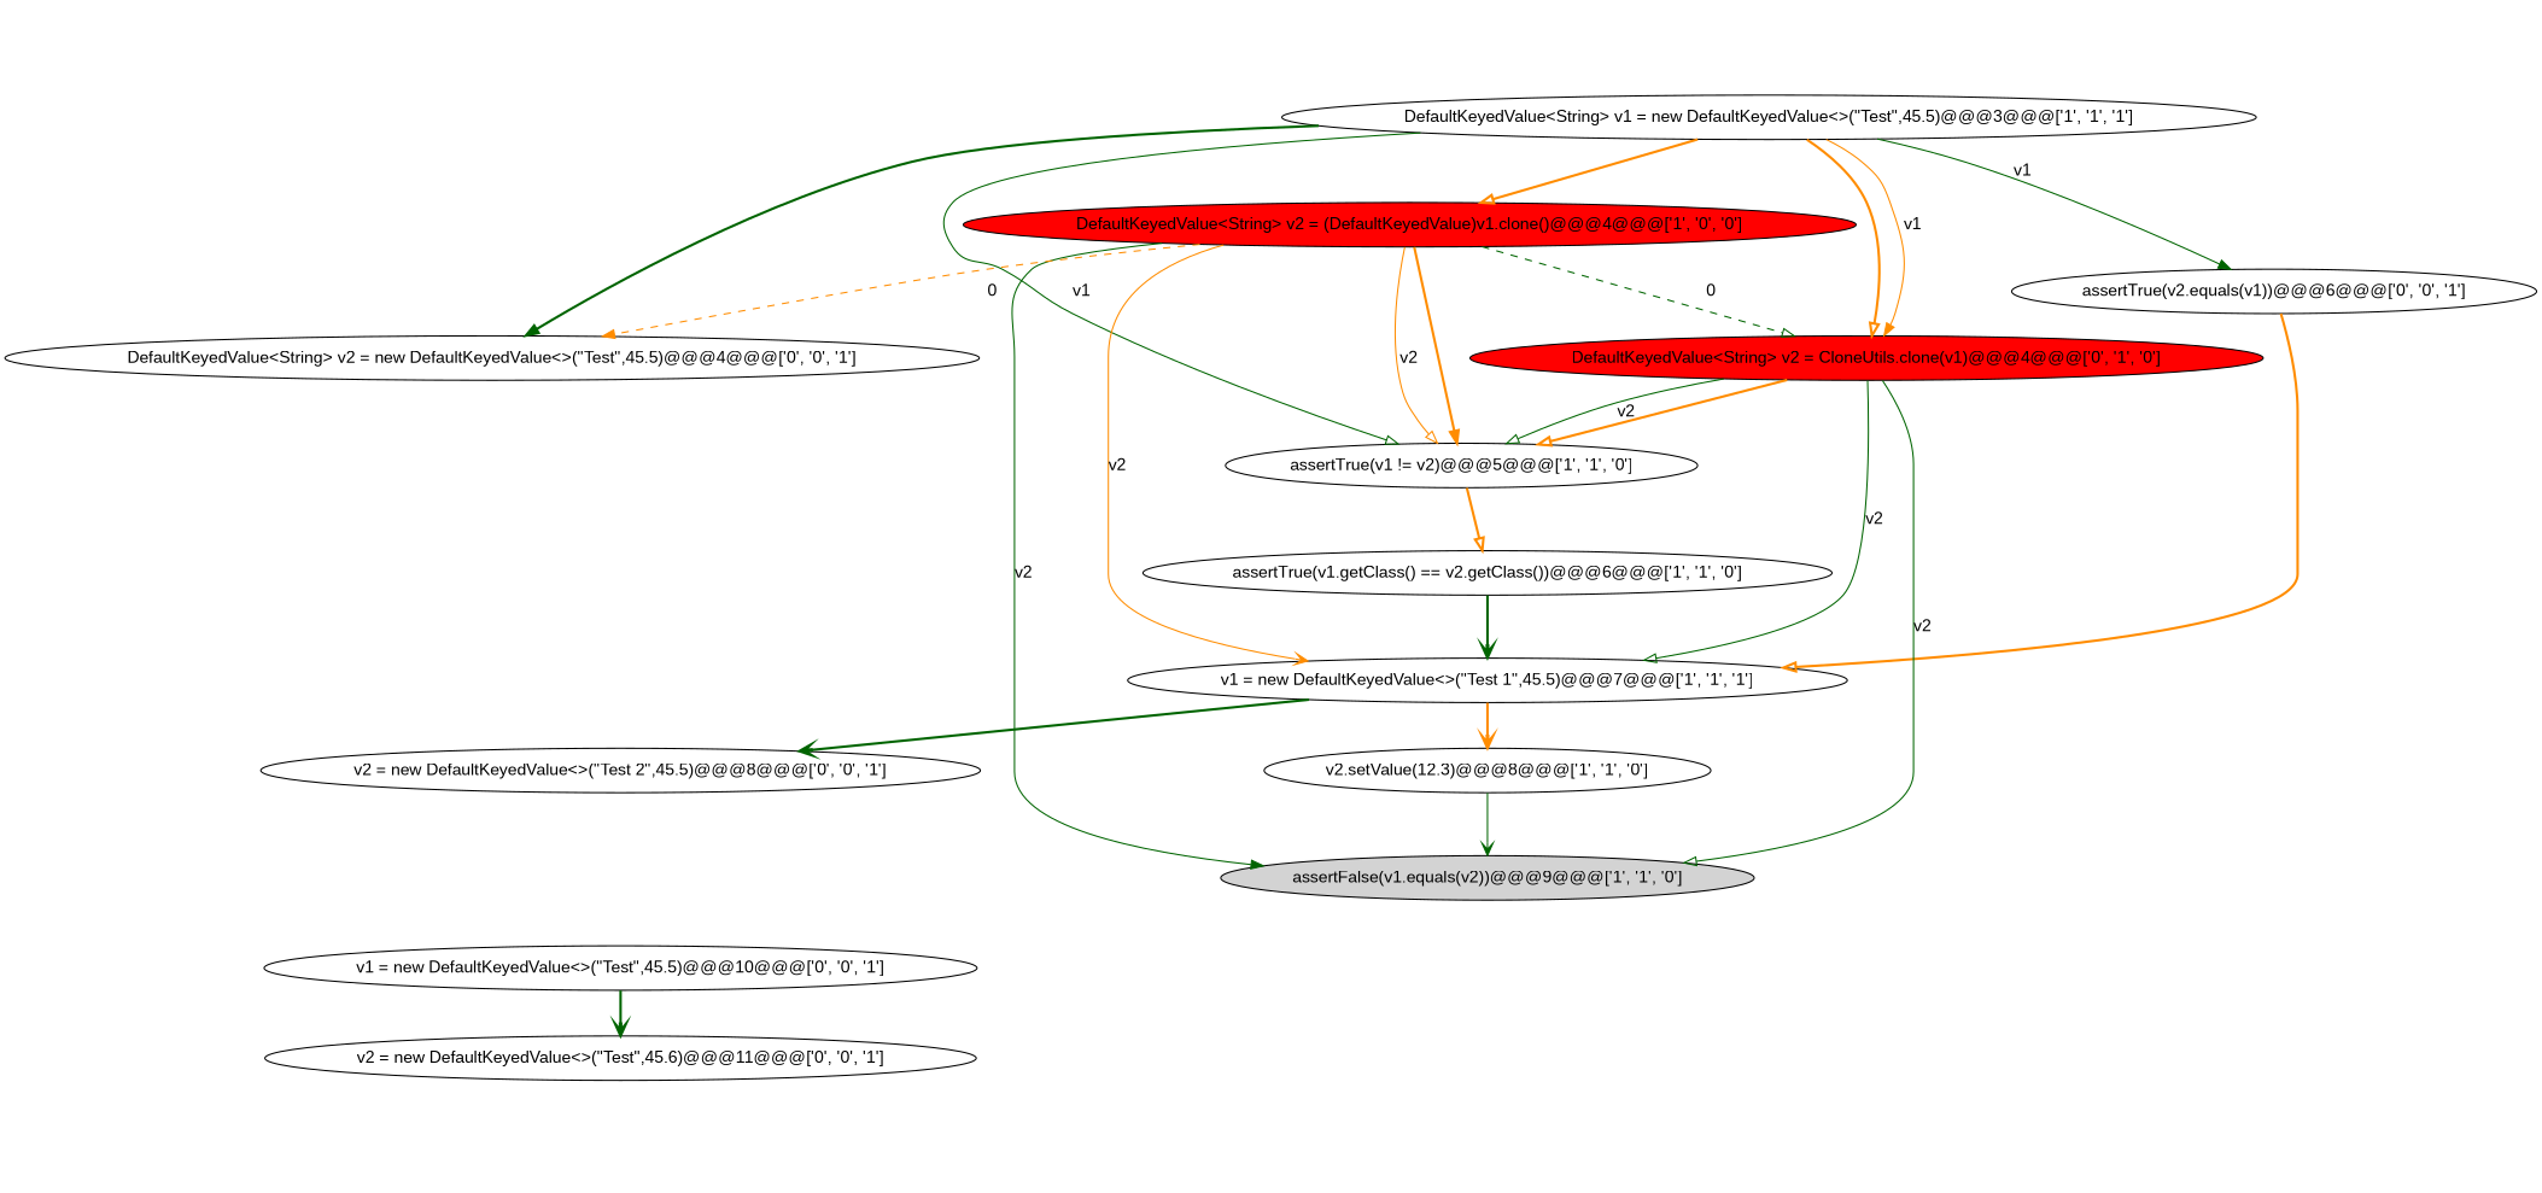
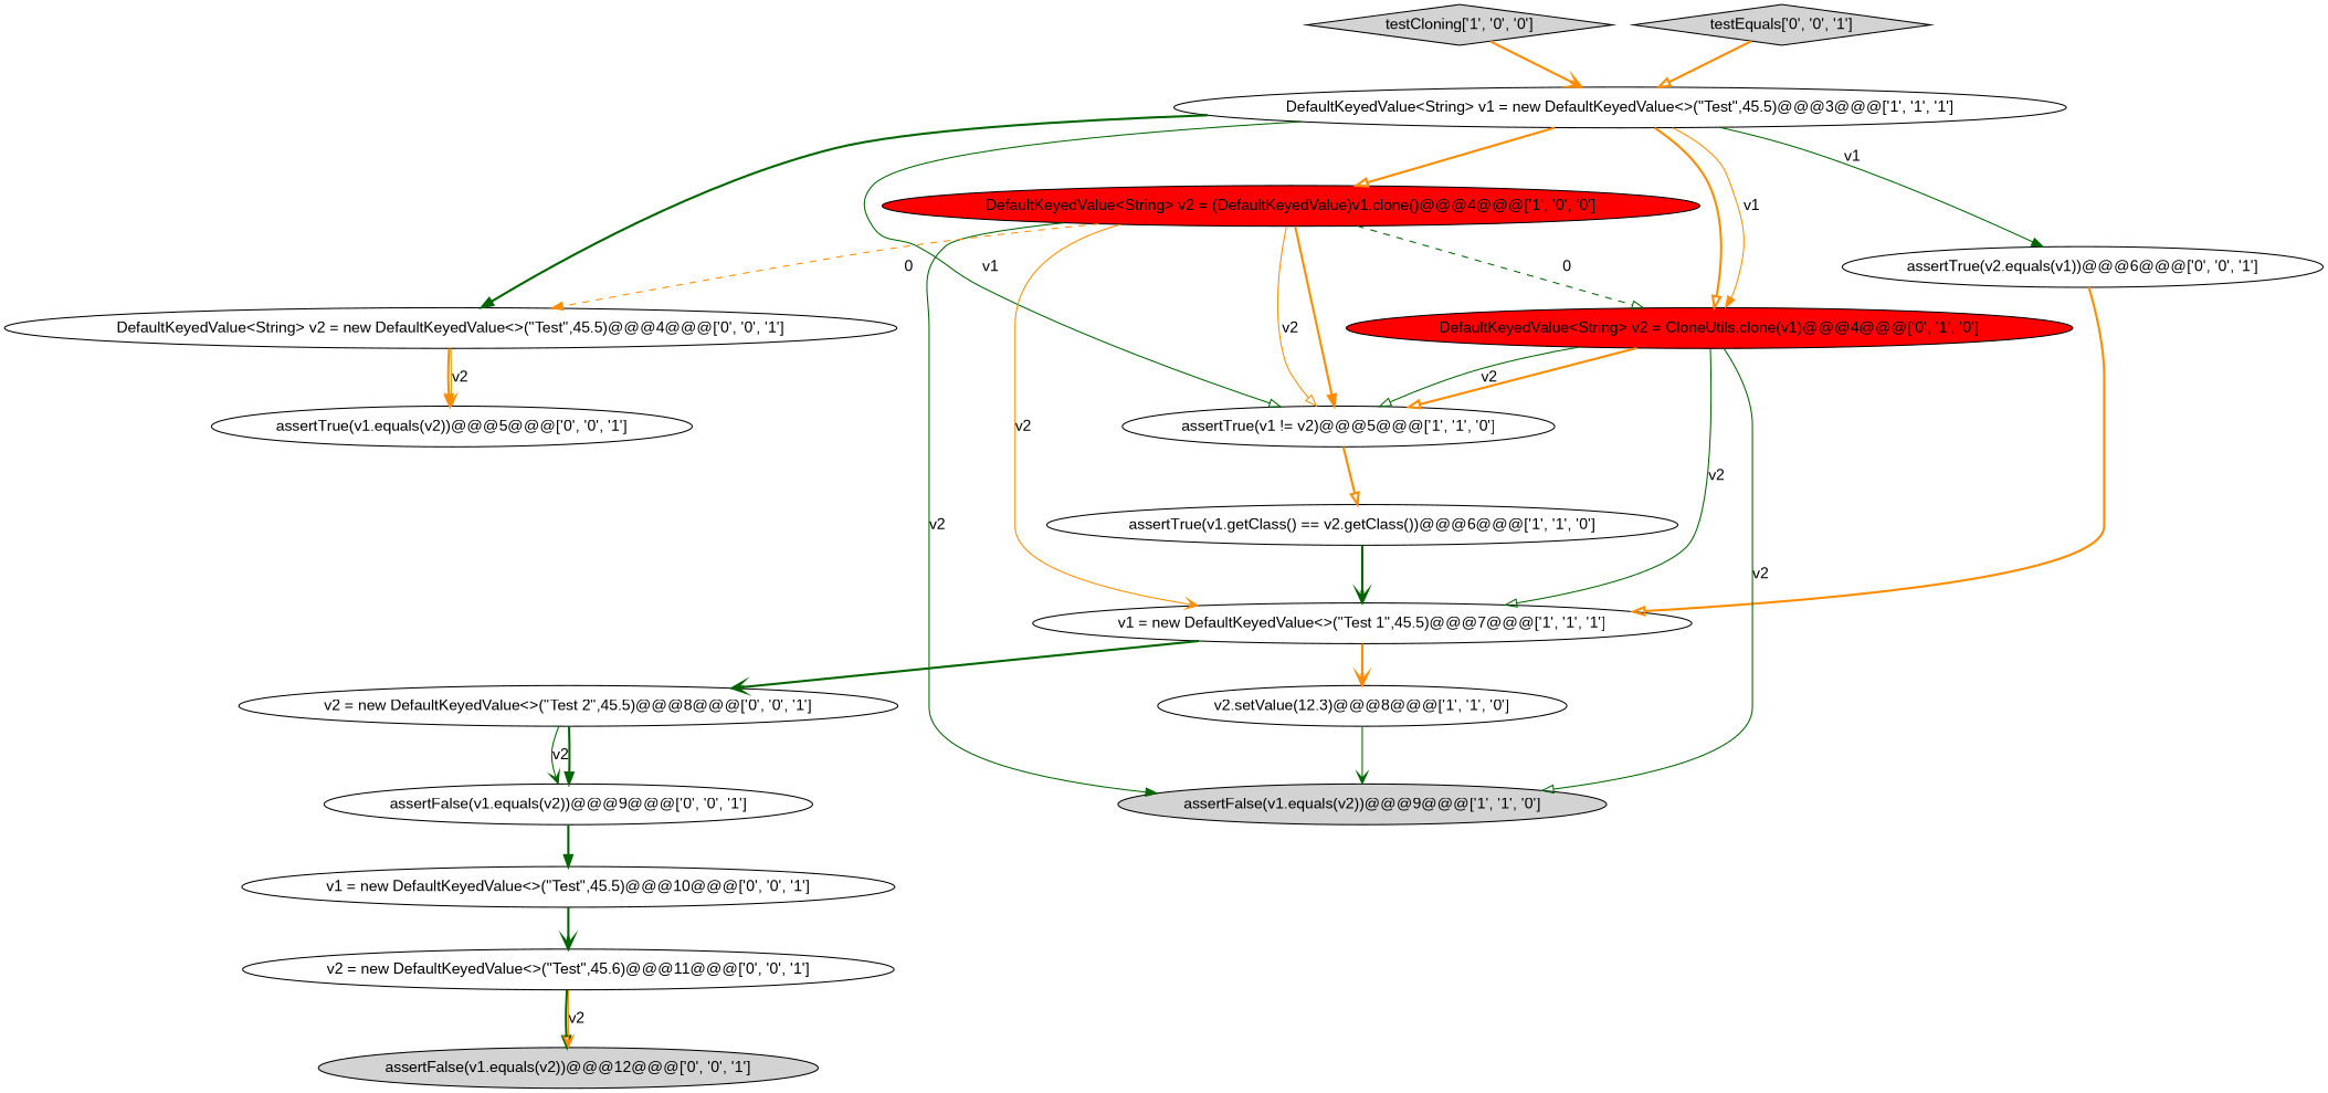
  digraph {
    fontname="Liberation Sans"
    node [fillcolor=white fontname="Liberation Sans" shape=ellipse style=filled]
    edge [arrowhead=onormal color=darkorange fontname="Liberation Sans" style=bold]
    n1 [label="assertTrue(v1 != v2)@@@5@@@['1', '1', '0']"]
    n2 [label="assertTrue(v1.getClass() == v2.getClass())@@@6@@@['1', '1', '0']"]
    n3 [label="v1 = new DefaultKeyedValue<>(\"Test 1\",45.5)@@@7@@@['1', '1', '1']"]
    n4 [label="assertTrue(v2.equals(v1))@@@6@@@['0', '0', '1']"]
    n5 [label="v2 = new DefaultKeyedValue<>(\"Test 2\",45.5)@@@8@@@['0', '0', '1']"]
    n6 [label="v2.setValue(12.3)@@@8@@@['1', '1', '0']"]
+   n7 [fillcolor=lightgray label="assertFalse(v1.equals(v2))@@@12@@@['0', '0', '1']"]
+   n8 [label="assertFalse(v1.equals(v2))@@@9@@@['0', '0', '1']"]
    n9 [label="v1 = new DefaultKeyedValue<>(\"Test\",45.5)@@@10@@@['0', '0', '1']"]
    n10 [fillcolor=lightgray label="assertFalse(v1.equals(v2))@@@9@@@['1', '1', '0']"]
    n11 [label="DefaultKeyedValue<String> v1 = new DefaultKeyedValue<>(\"Test\",45.5)@@@3@@@['1', '1', '1']"]
    n12 [label="DefaultKeyedValue<String> v2 = new DefaultKeyedValue<>(\"Test\",45.5)@@@4@@@['0', '0', '1']"]
    n13 [fillcolor=red label="DefaultKeyedValue<String> v2 = CloneUtils.clone(v1)@@@4@@@['0', '1', '0']"]
    n14 [fillcolor=red label="DefaultKeyedValue<String> v2 = (DefaultKeyedValue)v1.clone()@@@4@@@['1', '0', '0']"]
+   n15 [label="assertTrue(v1.equals(v2))@@@5@@@['0', '0', '1']"]
    n16 [label="v2 = new DefaultKeyedValue<>(\"Test\",45.6)@@@11@@@['0', '0', '1']"]
+   n17 [fillcolor=lightgray label="testCloning['1', '0', '0']" shape=diamond]
+   n18 [fillcolor=lightgray label="testEquals['0', '0', '1']" shape=diamond]
    n1 -> n2
    n2 -> n3 [arrowhead=vee color=darkgreen]
    n3 -> n5 [arrowhead=vee color=darkgreen]
    n3 -> n6 [arrowhead=vee]
    n4 -> n3
+   n5 -> n8 [arrowhead=vee color=darkgreen label=v2 style=solid]
+   n5 -> n8 [arrowhead=normal color=darkgreen]
    n6 -> n10 [arrowhead=vee color=darkgreen style=solid]
+   n8 -> n9 [arrowhead=normal color=darkgreen]
    n9 -> n16 [arrowhead=vee color=darkgreen]
    n11 -> n1 [color=darkgreen label=v1 style=solid]
    n11 -> n4 [arrowhead=normal color=darkgreen label=v1 style=solid]
    n11 -> n12 [arrowhead=normal color=darkgreen]
    n11 -> n13
    n11 -> n13 [arrowhead=normal label=v1 style=solid]
    n11 -> n14
+   n12 -> n15 [arrowhead=vee label=v2 style=solid]
+   n12 -> n15 [arrowhead=normal]
    n13 -> n1
    n13 -> n1 [color=darkgreen label=v2 style=solid]
    n13 -> n3 [color=darkgreen label=v2 style=solid]
    n13 -> n10 [color=darkgreen label=v2 style=solid]
    n14 -> n1 [label=v2 style=solid]
    n14 -> n1 [arrowhead=normal]
    n14 -> n3 [arrowhead=vee label=v2 style=solid]
    n14 -> n10 [arrowhead=normal color=darkgreen label=v2 style=solid]
    n14 -> n12 [arrowhead=normal label=0 style=dashed]
    n14 -> n13 [color=darkgreen label=0 style=dashed]
+   n16 -> n7 [color=darkgreen]
+   n16 -> n7 [arrowhead=vee label=v2 style=solid]
+   n17 -> n11 [arrowhead=vee]
+   n18 -> n11
  }
